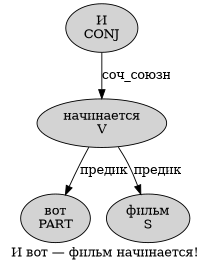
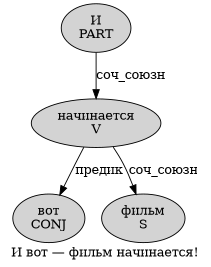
  digraph {
    label="И вот — фильм начинается!"
    node [fillcolor=lightgray penwidth=1 shape=ellipse style=filled]
-   n1 [label="И\nCONJ"]
+   n1 [label="И\nPART"]
    n2 [label="начинается\nV"]
-   n3 [label="вот\nPART"]
+   n3 [label="вот\nCONJ"]
    n4 [label="фильм\nS"]
    n1 -> n2 [label="соч_союзн"]
    n2 -> n3 [label="предик"]
-   n2 -> n4 [label="предик"]
+   n2 -> n4 [label="соч_союзн"]
  }
